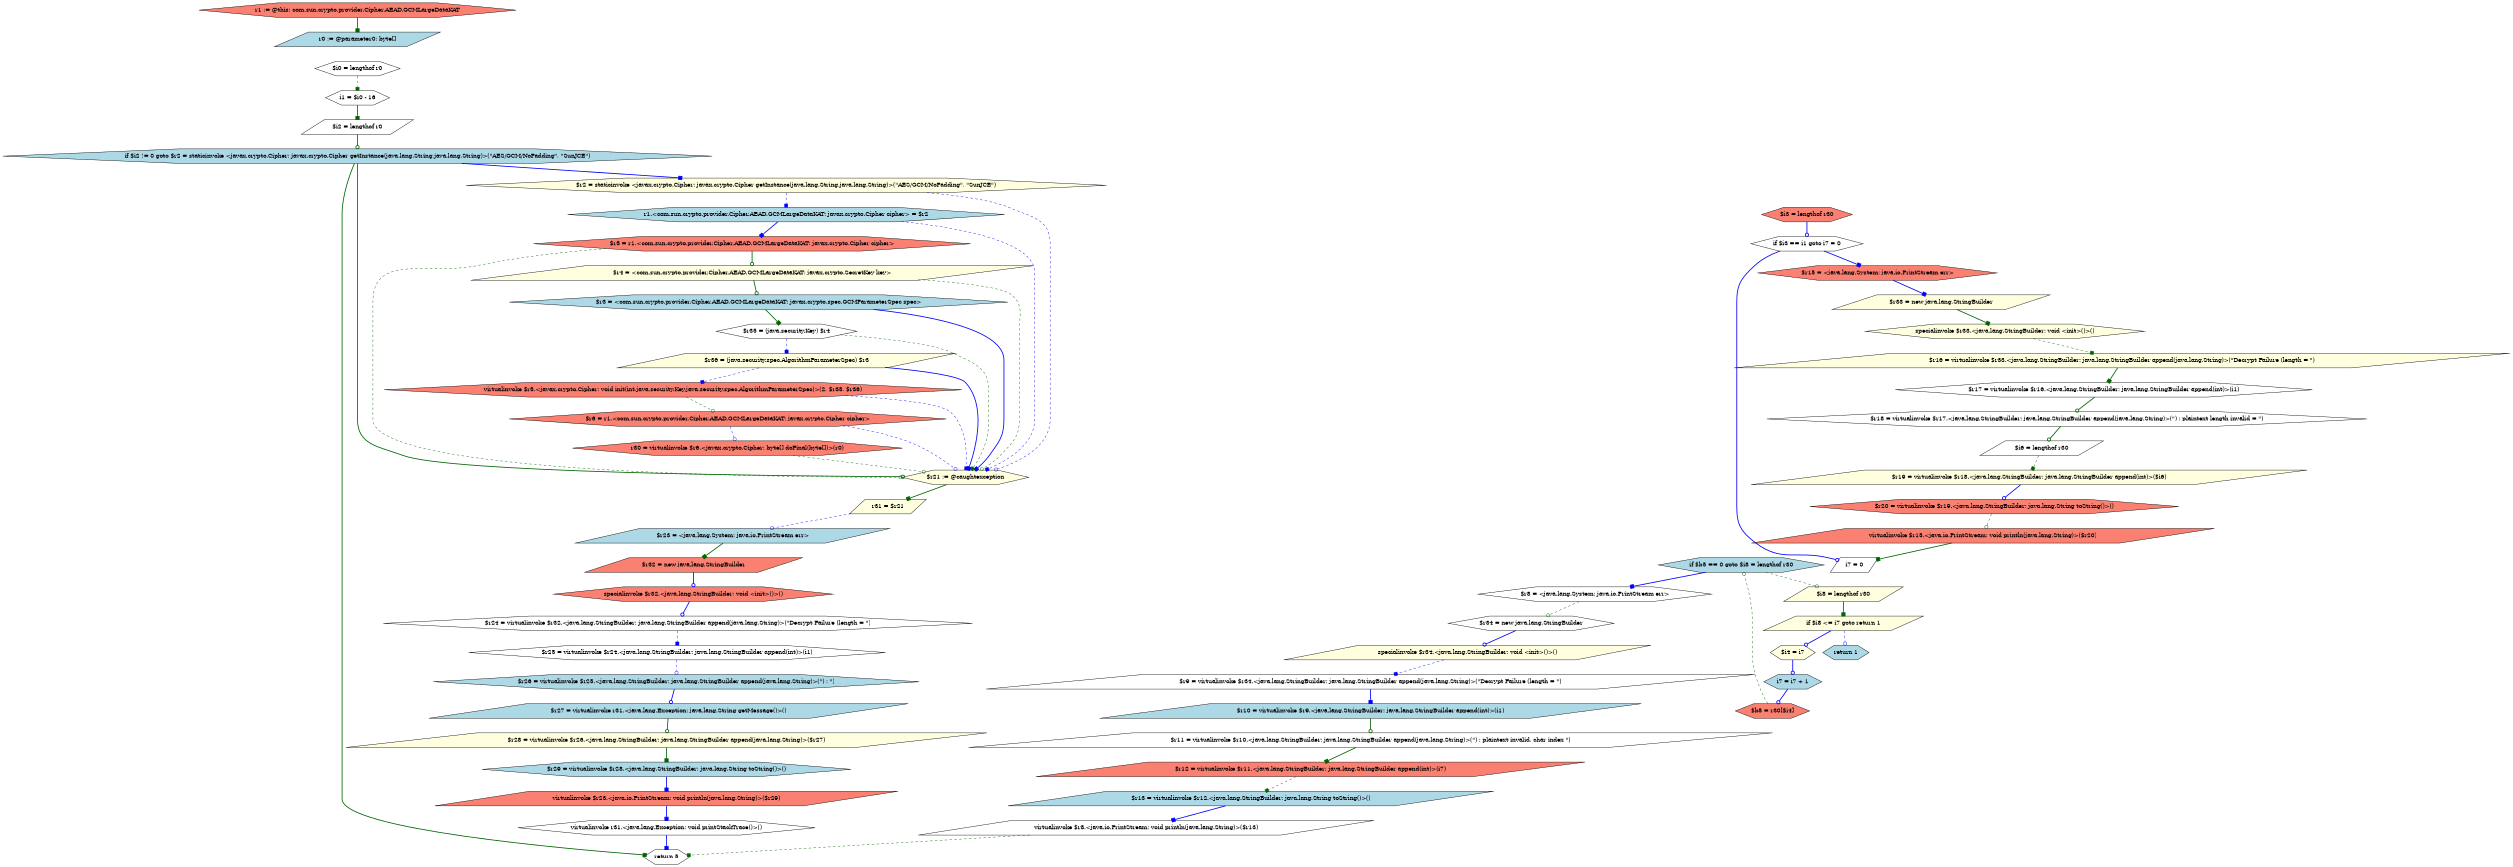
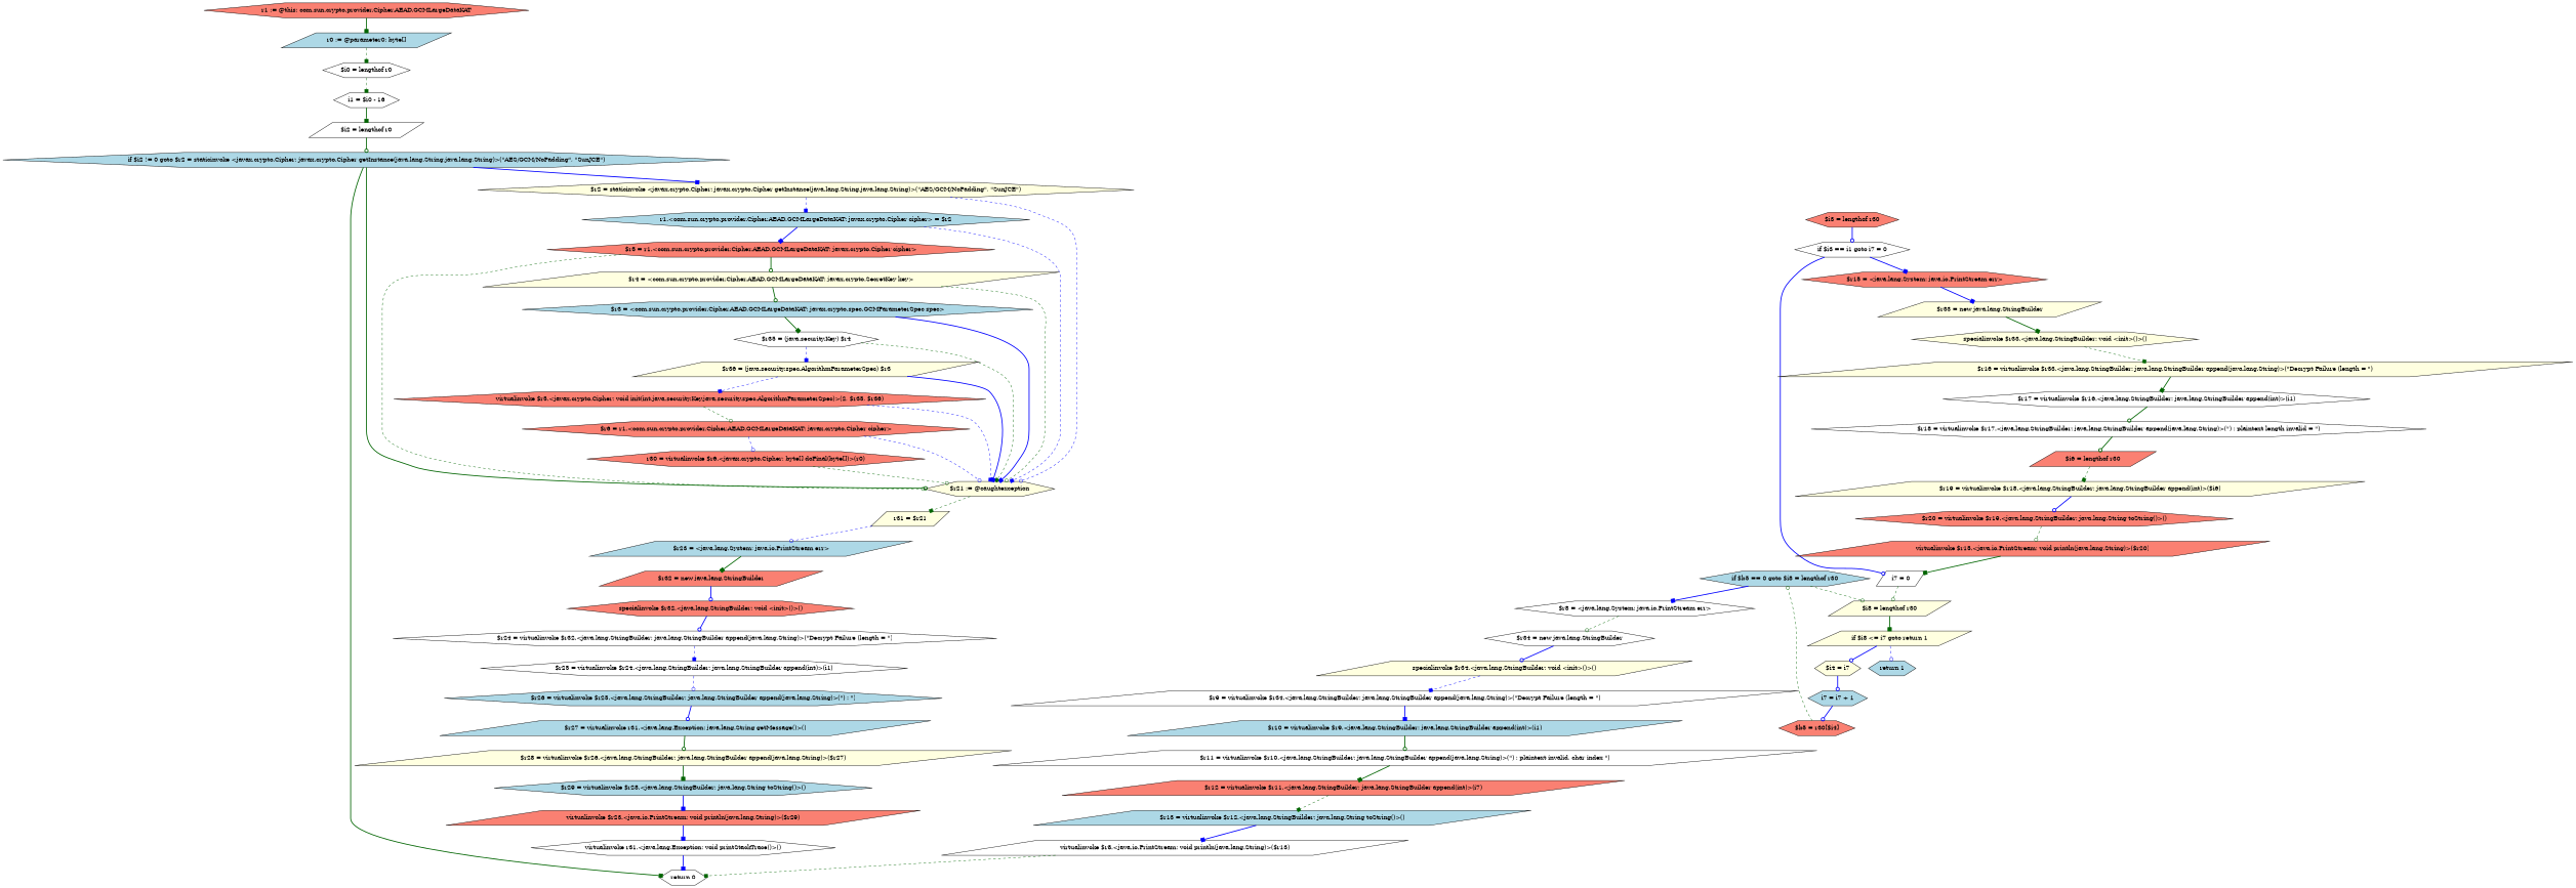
  digraph {
    node [fillcolor=white shape=hexagon style=filled]
    edge [arrowhead=box color=darkgreen style=bold]
    "r1 := @this: com.sun.crypto.provider.Cipher.AEAD.GCMLargeDataKAT" [fillcolor=salmon]
    "r0 := @parameter0: byte[]" [fillcolor=lightblue shape=parallelogram]
    "$i0 = lengthof r0"
    "i1 = $i0 - 16"
    "$i2 = lengthof r0" [shape=parallelogram]
    "if $i2 != 0 goto $r2 = staticinvoke <javax.crypto.Cipher: javax.crypto.Cipher getInstance(java.lang.String,java.lang.String)>(\"AES/GCM/NoPadding\", \"SunJCE\")" [fillcolor=lightblue]
-   "return 0" [label="return 5"]
+   "return 0"
    "$r2 = staticinvoke <javax.crypto.Cipher: javax.crypto.Cipher getInstance(java.lang.String,java.lang.String)>(\"AES/GCM/NoPadding\", \"SunJCE\")" [fillcolor=lightyellow]
    "$r21 := @caughtexception" [fillcolor=lightyellow]
    "r1.<com.sun.crypto.provider.Cipher.AEAD.GCMLargeDataKAT: javax.crypto.Cipher cipher> = $r2" [fillcolor=lightblue]
    "r31 = $r21" [fillcolor=lightyellow shape=parallelogram]
    "$r5 = r1.<com.sun.crypto.provider.Cipher.AEAD.GCMLargeDataKAT: javax.crypto.Cipher cipher>" [fillcolor=salmon]
    "$r4 = <com.sun.crypto.provider.Cipher.AEAD.GCMLargeDataKAT: javax.crypto.SecretKey key>" [fillcolor=lightyellow shape=parallelogram]
    "$r3 = <com.sun.crypto.provider.Cipher.AEAD.GCMLargeDataKAT: javax.crypto.spec.GCMParameterSpec spec>" [fillcolor=lightblue]
    "$r35 = (java.security.Key) $r4"
    "$r36 = (java.security.spec.AlgorithmParameterSpec) $r3" [fillcolor=lightyellow shape=parallelogram]
    "virtualinvoke $r5.<javax.crypto.Cipher: void init(int,java.security.Key,java.security.spec.AlgorithmParameterSpec)>(2, $r35, $r36)" [fillcolor=salmon]
    "$r6 = r1.<com.sun.crypto.provider.Cipher.AEAD.GCMLargeDataKAT: javax.crypto.Cipher cipher>" [fillcolor=salmon]
    "r30 = virtualinvoke $r6.<javax.crypto.Cipher: byte[] doFinal(byte[])>(r0)" [fillcolor=salmon]
    "$i3 = lengthof r30" [fillcolor=salmon]
    "if $i3 == i1 goto i7 = 0"
    "$r23 = <java.lang.System: java.io.PrintStream err>" [fillcolor=lightblue shape=parallelogram]
    "$r32 = new java.lang.StringBuilder" [fillcolor=salmon shape=parallelogram]
    "specialinvoke $r32.<java.lang.StringBuilder: void <init>()>()" [fillcolor=salmon]
    "$r24 = virtualinvoke $r32.<java.lang.StringBuilder: java.lang.StringBuilder append(java.lang.String)>(\"Decrypt Failure (length = \")"
    "$r25 = virtualinvoke $r24.<java.lang.StringBuilder: java.lang.StringBuilder append(int)>(i1)"
    "$r26 = virtualinvoke $r25.<java.lang.StringBuilder: java.lang.StringBuilder append(java.lang.String)>(\") : \")" [fillcolor=lightblue]
    "$r27 = virtualinvoke r31.<java.lang.Exception: java.lang.String getMessage()>()" [fillcolor=lightblue shape=parallelogram]
    "$r28 = virtualinvoke $r26.<java.lang.StringBuilder: java.lang.StringBuilder append(java.lang.String)>($r27)" [fillcolor=lightyellow shape=parallelogram]
    "$r29 = virtualinvoke $r28.<java.lang.StringBuilder: java.lang.String toString()>()" [fillcolor=lightblue]
    "virtualinvoke $r23.<java.io.PrintStream: void println(java.lang.String)>($r29)" [fillcolor=salmon shape=parallelogram]
    "virtualinvoke r31.<java.lang.Exception: void printStackTrace()>()"
    "$r15 = <java.lang.System: java.io.PrintStream err>" [fillcolor=salmon]
    "i7 = 0" [shape=parallelogram]
    "$r33 = new java.lang.StringBuilder" [fillcolor=lightyellow shape=parallelogram]
    "$i8 = lengthof r30" [fillcolor=lightyellow shape=parallelogram]
    "specialinvoke $r33.<java.lang.StringBuilder: void <init>()>()" [fillcolor=lightyellow]
    "$r16 = virtualinvoke $r33.<java.lang.StringBuilder: java.lang.StringBuilder append(java.lang.String)>(\"Decrypt Failure (length = \")" [fillcolor=lightyellow shape=parallelogram]
    "$r17 = virtualinvoke $r16.<java.lang.StringBuilder: java.lang.StringBuilder append(int)>(i1)"
    "$r18 = virtualinvoke $r17.<java.lang.StringBuilder: java.lang.StringBuilder append(java.lang.String)>(\") : plaintext length invalid = \")"
-   "$i6 = lengthof r30" [shape=parallelogram]
+   "$i6 = lengthof r30" [fillcolor=salmon shape=parallelogram]
    "$r19 = virtualinvoke $r18.<java.lang.StringBuilder: java.lang.StringBuilder append(int)>($i6)" [fillcolor=lightyellow shape=parallelogram]
    "$r20 = virtualinvoke $r19.<java.lang.StringBuilder: java.lang.String toString()>()" [fillcolor=salmon]
    "virtualinvoke $r15.<java.io.PrintStream: void println(java.lang.String)>($r20)" [fillcolor=salmon shape=parallelogram]
    "if $i8 <= i7 goto return 1" [fillcolor=lightyellow shape=parallelogram]
    "$i4 = i7" [fillcolor=lightyellow]
    "return 1" [fillcolor=lightblue]
    "i7 = i7 + 1" [fillcolor=lightblue]
    "$b5 = r30[$i4]" [fillcolor=salmon]
    "if $b5 == 0 goto $i8 = lengthof r30" [fillcolor=lightblue]
    "$r8 = <java.lang.System: java.io.PrintStream err>"
    "$r34 = new java.lang.StringBuilder"
    "specialinvoke $r34.<java.lang.StringBuilder: void <init>()>()" [fillcolor=lightyellow shape=parallelogram]
    "$r9 = virtualinvoke $r34.<java.lang.StringBuilder: java.lang.StringBuilder append(java.lang.String)>(\"Decrypt Failure (length = \")" [shape=parallelogram]
    "$r10 = virtualinvoke $r9.<java.lang.StringBuilder: java.lang.StringBuilder append(int)>(i1)" [fillcolor=lightblue shape=parallelogram]
    "$r11 = virtualinvoke $r10.<java.lang.StringBuilder: java.lang.StringBuilder append(java.lang.String)>(\") : plaintext invalid, char index \")" [shape=parallelogram]
    "$r12 = virtualinvoke $r11.<java.lang.StringBuilder: java.lang.StringBuilder append(int)>(i7)" [fillcolor=salmon shape=parallelogram]
    "$r13 = virtualinvoke $r12.<java.lang.StringBuilder: java.lang.String toString()>()" [fillcolor=lightblue shape=parallelogram]
    "virtualinvoke $r8.<java.io.PrintStream: void println(java.lang.String)>($r13)" [shape=parallelogram]
    "r1 := @this: com.sun.crypto.provider.Cipher.AEAD.GCMLargeDataKAT" -> "r0 := @parameter0: byte[]"
+   "r0 := @parameter0: byte[]" -> "$i0 = lengthof r0" [style=dashed]
    "$i0 = lengthof r0" -> "i1 = $i0 - 16" [style=dashed]
    "i1 = $i0 - 16" -> "$i2 = lengthof r0"
    "$i2 = lengthof r0" -> "if $i2 != 0 goto $r2 = staticinvoke <javax.crypto.Cipher: javax.crypto.Cipher getInstance(java.lang.String,java.lang.String)>(\"AES/GCM/NoPadding\", \"SunJCE\")" [arrowhead=odot]
    "if $i2 != 0 goto $r2 = staticinvoke <javax.crypto.Cipher: javax.crypto.Cipher getInstance(java.lang.String,java.lang.String)>(\"AES/GCM/NoPadding\", \"SunJCE\")" -> "return 0"
    "if $i2 != 0 goto $r2 = staticinvoke <javax.crypto.Cipher: javax.crypto.Cipher getInstance(java.lang.String,java.lang.String)>(\"AES/GCM/NoPadding\", \"SunJCE\")" -> "$r2 = staticinvoke <javax.crypto.Cipher: javax.crypto.Cipher getInstance(java.lang.String,java.lang.String)>(\"AES/GCM/NoPadding\", \"SunJCE\")" [color=blue]
    "if $i2 != 0 goto $r2 = staticinvoke <javax.crypto.Cipher: javax.crypto.Cipher getInstance(java.lang.String,java.lang.String)>(\"AES/GCM/NoPadding\", \"SunJCE\")" -> "$r21 := @caughtexception" [arrowhead=odot]
    "$r2 = staticinvoke <javax.crypto.Cipher: javax.crypto.Cipher getInstance(java.lang.String,java.lang.String)>(\"AES/GCM/NoPadding\", \"SunJCE\")" -> "$r21 := @caughtexception" [arrowhead=odot color=blue style=dashed]
    "$r2 = staticinvoke <javax.crypto.Cipher: javax.crypto.Cipher getInstance(java.lang.String,java.lang.String)>(\"AES/GCM/NoPadding\", \"SunJCE\")" -> "r1.<com.sun.crypto.provider.Cipher.AEAD.GCMLargeDataKAT: javax.crypto.Cipher cipher> = $r2" [color=blue style=dashed]
-   "$r21 := @caughtexception" -> "r31 = $r21"
+   "$r21 := @caughtexception" -> "r31 = $r21" [style=dashed]
    "r1.<com.sun.crypto.provider.Cipher.AEAD.GCMLargeDataKAT: javax.crypto.Cipher cipher> = $r2" -> "$r21 := @caughtexception" [color=blue style=dashed]
    "r1.<com.sun.crypto.provider.Cipher.AEAD.GCMLargeDataKAT: javax.crypto.Cipher cipher> = $r2" -> "$r5 = r1.<com.sun.crypto.provider.Cipher.AEAD.GCMLargeDataKAT: javax.crypto.Cipher cipher>" [color=blue]
    "r31 = $r21" -> "$r23 = <java.lang.System: java.io.PrintStream err>" [arrowhead=odot color=blue style=dashed]
    "$r5 = r1.<com.sun.crypto.provider.Cipher.AEAD.GCMLargeDataKAT: javax.crypto.Cipher cipher>" -> "$r21 := @caughtexception" [arrowhead=odot style=dashed]
    "$r5 = r1.<com.sun.crypto.provider.Cipher.AEAD.GCMLargeDataKAT: javax.crypto.Cipher cipher>" -> "$r4 = <com.sun.crypto.provider.Cipher.AEAD.GCMLargeDataKAT: javax.crypto.SecretKey key>" [arrowhead=odot]
    "$r4 = <com.sun.crypto.provider.Cipher.AEAD.GCMLargeDataKAT: javax.crypto.SecretKey key>" -> "$r21 := @caughtexception" [arrowhead=odot style=dashed]
    "$r4 = <com.sun.crypto.provider.Cipher.AEAD.GCMLargeDataKAT: javax.crypto.SecretKey key>" -> "$r3 = <com.sun.crypto.provider.Cipher.AEAD.GCMLargeDataKAT: javax.crypto.spec.GCMParameterSpec spec>" [arrowhead=odot]
    "$r3 = <com.sun.crypto.provider.Cipher.AEAD.GCMLargeDataKAT: javax.crypto.spec.GCMParameterSpec spec>" -> "$r21 := @caughtexception" [color=blue]
    "$r3 = <com.sun.crypto.provider.Cipher.AEAD.GCMLargeDataKAT: javax.crypto.spec.GCMParameterSpec spec>" -> "$r35 = (java.security.Key) $r4"
    "$r35 = (java.security.Key) $r4" -> "$r21 := @caughtexception" [style=dashed]
    "$r35 = (java.security.Key) $r4" -> "$r36 = (java.security.spec.AlgorithmParameterSpec) $r3" [color=blue style=dashed]
    "$r36 = (java.security.spec.AlgorithmParameterSpec) $r3" -> "$r21 := @caughtexception" [color=blue]
    "$r36 = (java.security.spec.AlgorithmParameterSpec) $r3" -> "virtualinvoke $r5.<javax.crypto.Cipher: void init(int,java.security.Key,java.security.spec.AlgorithmParameterSpec)>(2, $r35, $r36)" [color=blue style=dashed]
    "virtualinvoke $r5.<javax.crypto.Cipher: void init(int,java.security.Key,java.security.spec.AlgorithmParameterSpec)>(2, $r35, $r36)" -> "$r21 := @caughtexception" [color=blue style=dashed]
    "virtualinvoke $r5.<javax.crypto.Cipher: void init(int,java.security.Key,java.security.spec.AlgorithmParameterSpec)>(2, $r35, $r36)" -> "$r6 = r1.<com.sun.crypto.provider.Cipher.AEAD.GCMLargeDataKAT: javax.crypto.Cipher cipher>" [arrowhead=odot style=dashed]
    "$r6 = r1.<com.sun.crypto.provider.Cipher.AEAD.GCMLargeDataKAT: javax.crypto.Cipher cipher>" -> "$r21 := @caughtexception" [arrowhead=odot color=blue style=dashed]
    "$r6 = r1.<com.sun.crypto.provider.Cipher.AEAD.GCMLargeDataKAT: javax.crypto.Cipher cipher>" -> "r30 = virtualinvoke $r6.<javax.crypto.Cipher: byte[] doFinal(byte[])>(r0)" [arrowhead=odot color=blue style=dashed]
    "r30 = virtualinvoke $r6.<javax.crypto.Cipher: byte[] doFinal(byte[])>(r0)" -> "$r21 := @caughtexception" [arrowhead=odot style=dashed]
    "$i3 = lengthof r30" -> "if $i3 == i1 goto i7 = 0" [arrowhead=odot color=blue]
    "if $i3 == i1 goto i7 = 0" -> "$r15 = <java.lang.System: java.io.PrintStream err>" [color=blue]
    "if $i3 == i1 goto i7 = 0" -> "i7 = 0" [arrowhead=odot color=blue]
    "$r23 = <java.lang.System: java.io.PrintStream err>" -> "$r32 = new java.lang.StringBuilder"
    "$r32 = new java.lang.StringBuilder" -> "specialinvoke $r32.<java.lang.StringBuilder: void <init>()>()" [arrowhead=odot color=blue]
    "specialinvoke $r32.<java.lang.StringBuilder: void <init>()>()" -> "$r24 = virtualinvoke $r32.<java.lang.StringBuilder: java.lang.StringBuilder append(java.lang.String)>(\"Decrypt Failure (length = \")" [arrowhead=odot color=blue]
    "$r24 = virtualinvoke $r32.<java.lang.StringBuilder: java.lang.StringBuilder append(java.lang.String)>(\"Decrypt Failure (length = \")" -> "$r25 = virtualinvoke $r24.<java.lang.StringBuilder: java.lang.StringBuilder append(int)>(i1)" [color=blue style=dashed]
    "$r25 = virtualinvoke $r24.<java.lang.StringBuilder: java.lang.StringBuilder append(int)>(i1)" -> "$r26 = virtualinvoke $r25.<java.lang.StringBuilder: java.lang.StringBuilder append(java.lang.String)>(\") : \")" [arrowhead=odot color=blue style=dashed]
    "$r26 = virtualinvoke $r25.<java.lang.StringBuilder: java.lang.StringBuilder append(java.lang.String)>(\") : \")" -> "$r27 = virtualinvoke r31.<java.lang.Exception: java.lang.String getMessage()>()" [arrowhead=odot color=blue]
    "$r27 = virtualinvoke r31.<java.lang.Exception: java.lang.String getMessage()>()" -> "$r28 = virtualinvoke $r26.<java.lang.StringBuilder: java.lang.StringBuilder append(java.lang.String)>($r27)" [arrowhead=odot]
    "$r28 = virtualinvoke $r26.<java.lang.StringBuilder: java.lang.StringBuilder append(java.lang.String)>($r27)" -> "$r29 = virtualinvoke $r28.<java.lang.StringBuilder: java.lang.String toString()>()"
    "$r29 = virtualinvoke $r28.<java.lang.StringBuilder: java.lang.String toString()>()" -> "virtualinvoke $r23.<java.io.PrintStream: void println(java.lang.String)>($r29)" [color=blue]
    "virtualinvoke $r23.<java.io.PrintStream: void println(java.lang.String)>($r29)" -> "virtualinvoke r31.<java.lang.Exception: void printStackTrace()>()" [color=blue]
    "virtualinvoke r31.<java.lang.Exception: void printStackTrace()>()" -> "return 0" [color=blue]
    "$r15 = <java.lang.System: java.io.PrintStream err>" -> "$r33 = new java.lang.StringBuilder" [color=blue]
+   "i7 = 0" -> "$i8 = lengthof r30" [arrowhead=odot style=dashed]
    "$r33 = new java.lang.StringBuilder" -> "specialinvoke $r33.<java.lang.StringBuilder: void <init>()>()"
    "$i8 = lengthof r30" -> "if $i8 <= i7 goto return 1"
    "specialinvoke $r33.<java.lang.StringBuilder: void <init>()>()" -> "$r16 = virtualinvoke $r33.<java.lang.StringBuilder: java.lang.StringBuilder append(java.lang.String)>(\"Decrypt Failure (length = \")" [style=dashed]
    "$r16 = virtualinvoke $r33.<java.lang.StringBuilder: java.lang.StringBuilder append(java.lang.String)>(\"Decrypt Failure (length = \")" -> "$r17 = virtualinvoke $r16.<java.lang.StringBuilder: java.lang.StringBuilder append(int)>(i1)"
    "$r17 = virtualinvoke $r16.<java.lang.StringBuilder: java.lang.StringBuilder append(int)>(i1)" -> "$r18 = virtualinvoke $r17.<java.lang.StringBuilder: java.lang.StringBuilder append(java.lang.String)>(\") : plaintext length invalid = \")" [arrowhead=odot]
    "$r18 = virtualinvoke $r17.<java.lang.StringBuilder: java.lang.StringBuilder append(java.lang.String)>(\") : plaintext length invalid = \")" -> "$i6 = lengthof r30" [arrowhead=odot]
    "$i6 = lengthof r30" -> "$r19 = virtualinvoke $r18.<java.lang.StringBuilder: java.lang.StringBuilder append(int)>($i6)" [style=dashed]
    "$r19 = virtualinvoke $r18.<java.lang.StringBuilder: java.lang.StringBuilder append(int)>($i6)" -> "$r20 = virtualinvoke $r19.<java.lang.StringBuilder: java.lang.String toString()>()" [arrowhead=odot color=blue]
    "$r20 = virtualinvoke $r19.<java.lang.StringBuilder: java.lang.String toString()>()" -> "virtualinvoke $r15.<java.io.PrintStream: void println(java.lang.String)>($r20)" [arrowhead=odot style=dashed]
    "virtualinvoke $r15.<java.io.PrintStream: void println(java.lang.String)>($r20)" -> "i7 = 0"
    "if $i8 <= i7 goto return 1" -> "$i4 = i7" [arrowhead=odot color=blue]
    "if $i8 <= i7 goto return 1" -> "return 1" [arrowhead=odot color=blue style=dashed]
    "$i4 = i7" -> "i7 = i7 + 1" [arrowhead=odot color=blue]
    "i7 = i7 + 1" -> "$b5 = r30[$i4]" [arrowhead=odot color=blue]
    "$b5 = r30[$i4]" -> "if $b5 == 0 goto $i8 = lengthof r30" [arrowhead=odot style=dashed]
    "if $b5 == 0 goto $i8 = lengthof r30" -> "$i8 = lengthof r30" [arrowhead=odot style=dashed]
    "if $b5 == 0 goto $i8 = lengthof r30" -> "$r8 = <java.lang.System: java.io.PrintStream err>" [color=blue]
    "$r8 = <java.lang.System: java.io.PrintStream err>" -> "$r34 = new java.lang.StringBuilder" [arrowhead=odot style=dashed]
    "$r34 = new java.lang.StringBuilder" -> "specialinvoke $r34.<java.lang.StringBuilder: void <init>()>()" [arrowhead=odot color=blue]
    "specialinvoke $r34.<java.lang.StringBuilder: void <init>()>()" -> "$r9 = virtualinvoke $r34.<java.lang.StringBuilder: java.lang.StringBuilder append(java.lang.String)>(\"Decrypt Failure (length = \")" [color=blue style=dashed]
    "$r9 = virtualinvoke $r34.<java.lang.StringBuilder: java.lang.StringBuilder append(java.lang.String)>(\"Decrypt Failure (length = \")" -> "$r10 = virtualinvoke $r9.<java.lang.StringBuilder: java.lang.StringBuilder append(int)>(i1)" [color=blue]
    "$r10 = virtualinvoke $r9.<java.lang.StringBuilder: java.lang.StringBuilder append(int)>(i1)" -> "$r11 = virtualinvoke $r10.<java.lang.StringBuilder: java.lang.StringBuilder append(java.lang.String)>(\") : plaintext invalid, char index \")" [arrowhead=odot]
    "$r11 = virtualinvoke $r10.<java.lang.StringBuilder: java.lang.StringBuilder append(java.lang.String)>(\") : plaintext invalid, char index \")" -> "$r12 = virtualinvoke $r11.<java.lang.StringBuilder: java.lang.StringBuilder append(int)>(i7)"
    "$r12 = virtualinvoke $r11.<java.lang.StringBuilder: java.lang.StringBuilder append(int)>(i7)" -> "$r13 = virtualinvoke $r12.<java.lang.StringBuilder: java.lang.String toString()>()" [style=dashed]
    "$r13 = virtualinvoke $r12.<java.lang.StringBuilder: java.lang.String toString()>()" -> "virtualinvoke $r8.<java.io.PrintStream: void println(java.lang.String)>($r13)" [color=blue]
    "virtualinvoke $r8.<java.io.PrintStream: void println(java.lang.String)>($r13)" -> "return 0" [style=dashed]
  }
